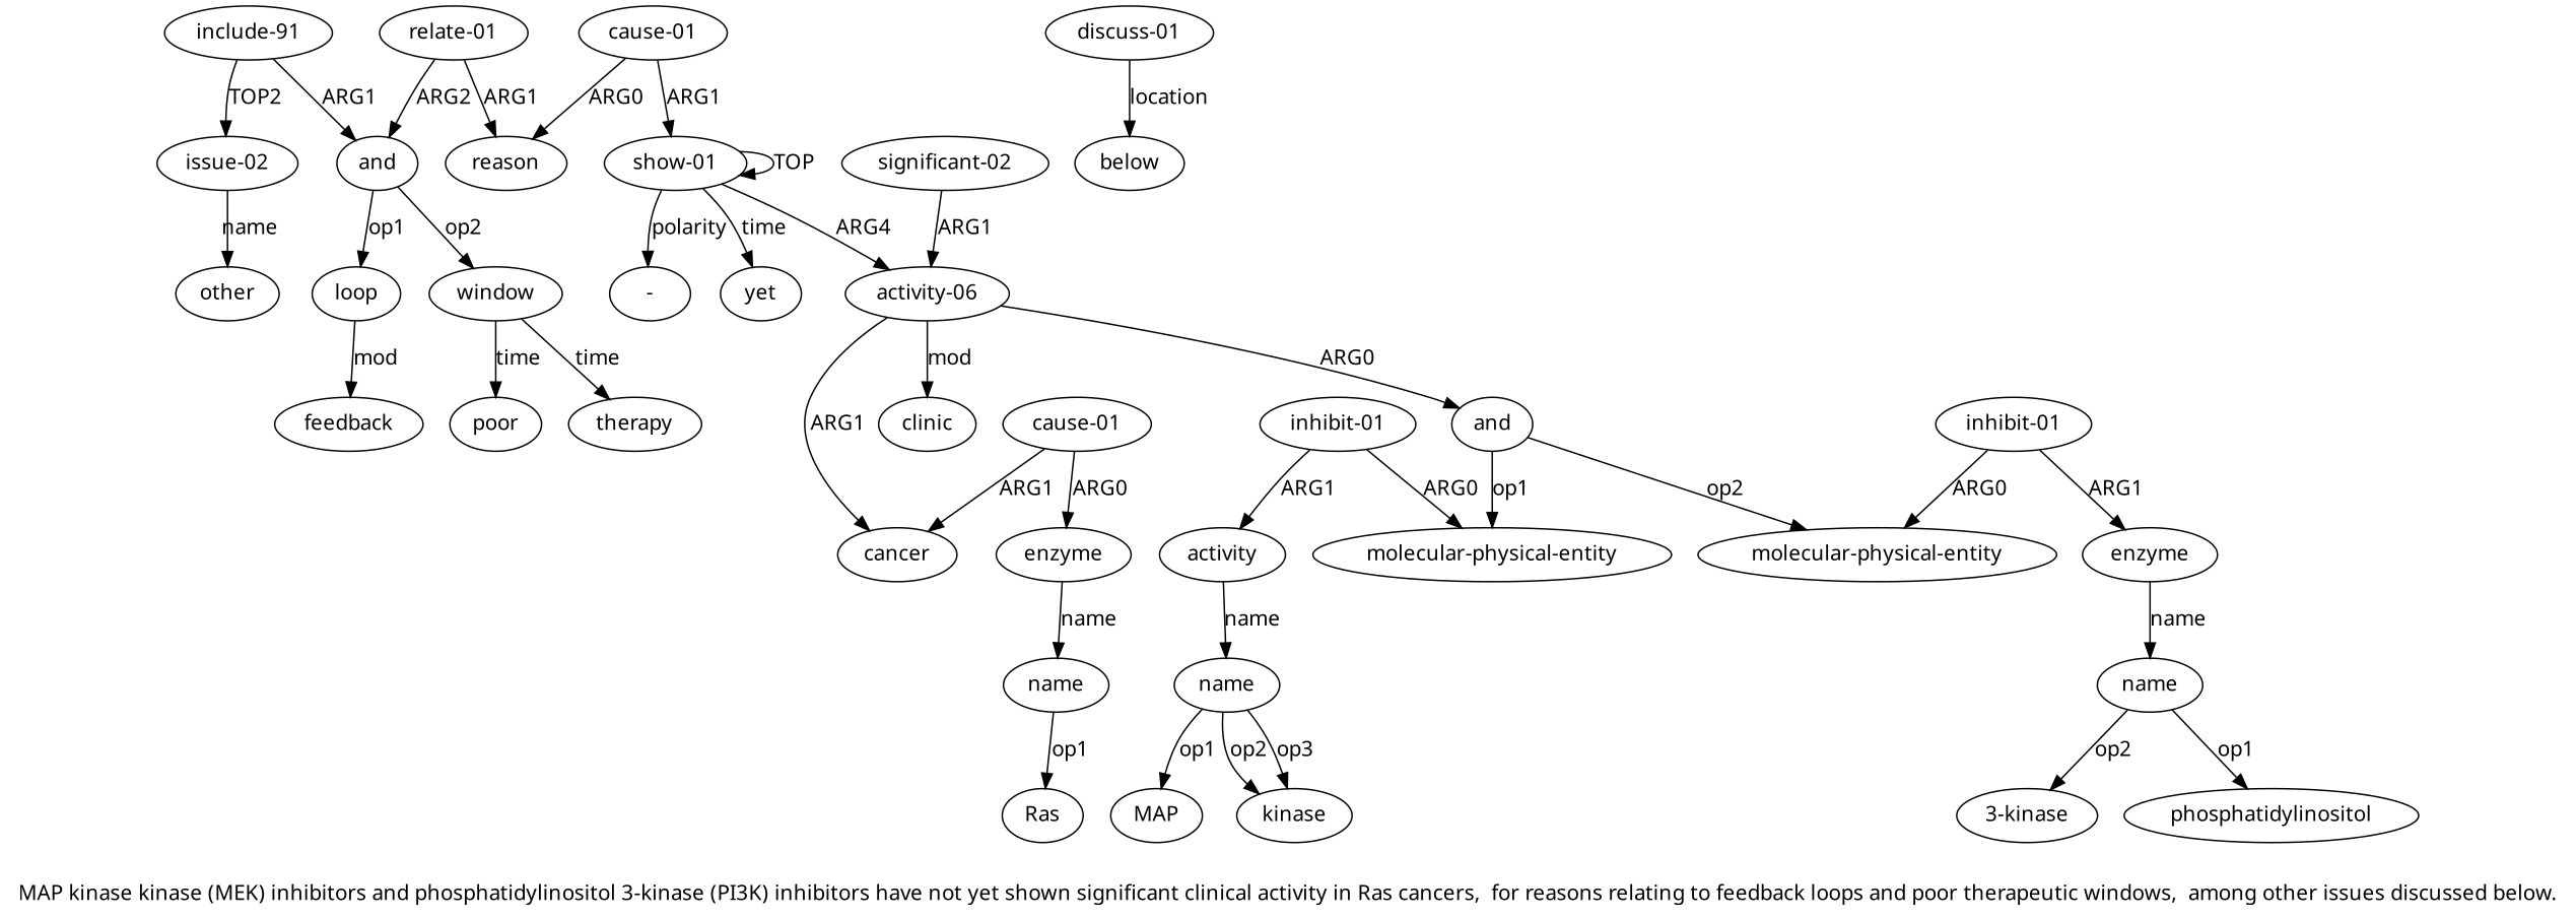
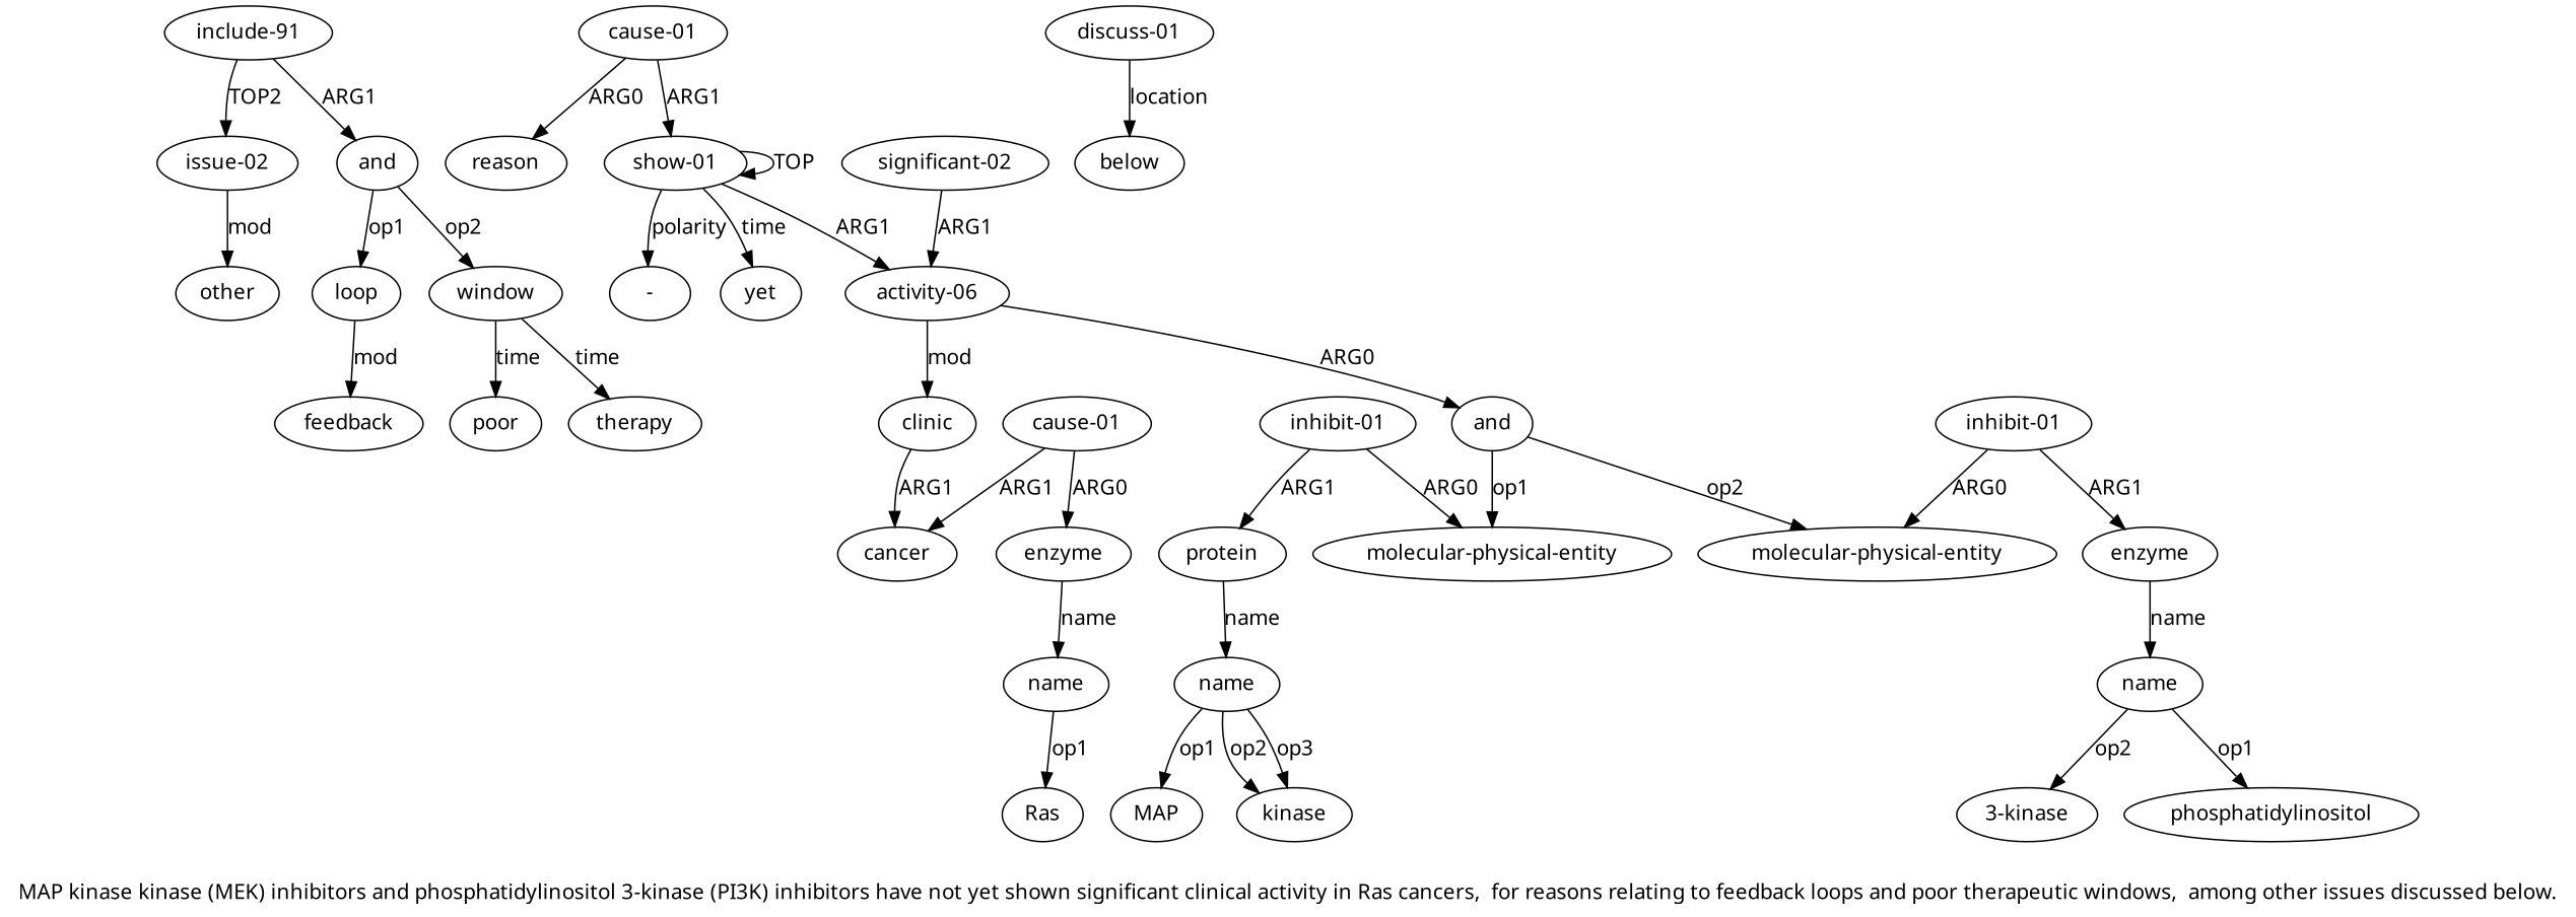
  digraph {
    fontname="Noto Sans"
    label="MAP kinase kinase (MEK) inhibitors and phosphatidylinositol 3-kinase (PI3K) inhibitors have not yet shown significant clinical activity in Ras cancers,  for reasons relating to feedback loops and poor therapeutic windows,  among other issues discussed below."
    node [color=black fontname="Noto Sans" gold_ind=-1 gold_label=name test_ind=-1 test_label=name]
    edge [color=black fontname="Noto Sans" gold_label=ARG1 test_label=ARG1]
-   n1 [gold_ind=20 gold_label="relate-01" label="relate-01" test_ind=20 test_label="relate-01"]
    n2 [gold_ind=21 gold_label=and label=and test_ind=21 test_label=and]
    n3 [gold_ind=19 gold_label=reason label=reason test_ind=19 test_label=reason]
    n4 [gold_ind=22 gold_label=loop label=loop test_ind=22 test_label=loop]
    n5 [gold_ind=24 gold_label=window label=window test_ind=24 test_label=window]
    n6 [gold_ind=23 gold_label=feedback label=feedback test_ind=23 test_label=feedback]
    n7 [gold_ind=25 gold_label=therapy label=therapy test_ind=25 test_label=therapy]
    n8 [gold_ind=26 gold_label=poor label=poor test_ind=26 test_label=poor]
    n9 [gold_ind=27 gold_label="include-91" label="include-91" test_ind=27 test_label="include-91"]
    n10 [gold_ind=28 gold_label="issue-02" label="issue-02" test_ind=28 test_label="issue-02"]
    n11 [gold_ind=29 gold_label=other label=other test_ind=29 test_label=other]
    n12 [gold_ind=31 gold_label=below label=below test_ind=31 test_label=below]
    n13 [gold_ind=30 gold_label="discuss-01" label="discuss-01" test_ind=30 test_label="discuss-01"]
    n14 [gold_label="3-kinase" label="3-kinase" test_label="3-kinase"]
    n15 [gold_label=MAP label=MAP test_label=MAP]
    n16 [gold_label="-" label="-" test_label="-"]
    n17 [gold_label=kinase label=kinase test_label=kinase]
    n18 [gold_label=phosphatidylinositol label=phosphatidylinositol test_label=phosphatidylinositol]
    n19 [gold_ind=15 gold_label=clinic label=clinic test_ind=15 test_label=clinic]
    n20 [gold_ind=14 label=name test_ind=14]
    n21 [gold_label=Ras label=Ras test_label=Ras]
    n22 [gold_ind=17 gold_label=yet label=yet test_ind=17 test_label=yet]
    n23 [gold_ind=16 gold_label="significant-02" label="significant-02" test_ind=16 test_label="significant-02"]
    n24 [gold_ind=1 gold_label="activity-06" label="activity-06" test_ind=1 test_label="activity-06"]
    n25 [gold_ind=11 gold_label=cancer label=cancer test_ind=11 test_label=cancer]
    n26 [gold_ind=2 gold_label=and label=and test_ind=2 test_label=and]
    n27 [gold_ind=3 gold_label="molecular-physical-entity" label="molecular-physical-entity" test_ind=3 test_label="molecular-physical-entity"]
    n28 [gold_ind=7 gold_label="molecular-physical-entity" label="molecular-physical-entity" test_ind=7 test_label="molecular-physical-entity"]
    n29 [gold_ind=10 label=name test_ind=10]
    n30 [gold_ind=13 gold_label=enzyme label=enzyme test_ind=13 test_label=enzyme]
    n31 [gold_ind=12 gold_label="cause-01" label="cause-01" test_ind=12 test_label="cause-01"]
    n32 [gold_ind=18 gold_label="cause-01" label="cause-01" test_ind=18 test_label="cause-01"]
    n33 [gold_ind=0 gold_label="show-01" label="show-01" test_ind=0 test_label="show-01"]
-   n34 [gold_ind=5 gold_label=protein label=activity test_ind=5 test_label=protein]
+   n34 [gold_ind=5 gold_label=protein label=protein test_ind=5 test_label=protein]
    n35 [gold_ind=6 label=name test_ind=6]
    n36 [gold_ind=4 gold_label="inhibit-01" label="inhibit-01" test_ind=4 test_label="inhibit-01"]
    n37 [gold_ind=9 gold_label=enzyme label=enzyme test_ind=9 test_label=enzyme]
    n38 [gold_ind=8 gold_label="inhibit-01" label="inhibit-01" test_ind=8 test_label="inhibit-01"]
-   n1 -> n2 [gold_label=ARG2 label=ARG2 test_label=ARG2]
-   n1 -> n3 [label=ARG1]
    n2 -> n4 [gold_label=op1 label=op1 test_label=op1]
    n2 -> n5 [gold_label=op2 label=op2 test_label=op2]
    n4 -> n6 [gold_label=mod label=mod test_label=mod]
    n5 -> n7 [gold_label=mod label=time test_label=mod]
    n5 -> n8 [gold_label=mod label=time test_label=mod]
    n9 -> n2 [label=ARG1]
    n9 -> n10 [gold_label=ARG2 label=TOP2 test_label=ARG2]
-   n10 -> n11 [gold_label=mod label=name test_label=mod]
+   n10 -> n11 [gold_label=mod label=mod test_label=mod]
    n13 -> n12 [gold_label=location label=location test_label=location]
    n20 -> n21 [gold_label=op1 label=op1 test_label=op1]
    n23 -> n24 [label=ARG1]
    n24 -> n19 [gold_label=mod label=mod test_label=mod]
-   n24 -> n25 [label=ARG1]
+   n19 -> n25 [label=ARG1]
    n24 -> n26 [gold_label=ARG0 label=ARG0 test_label=ARG0]
    n26 -> n27 [gold_label=op1 label=op1 test_label=op1]
    n26 -> n28 [gold_label=op2 label=op2 test_label=op2]
    n29 -> n14 [gold_label=op2 label=op2 test_label=op2]
    n29 -> n18 [gold_label=op1 label=op1 test_label=op1]
    n30 -> n20 [gold_label=name label=name test_label=name]
    n31 -> n25 [label=ARG1]
    n31 -> n30 [gold_label=ARG0 label=ARG0 test_label=ARG0]
    n32 -> n3 [gold_label=ARG0 label=ARG0 test_label=ARG0]
    n32 -> n33 [label=ARG1]
    n33 -> n16 [gold_label=polarity label=polarity test_label=polarity]
    n33 -> n22 [gold_label=time label=time test_label=time]
-   n33 -> n24 [label=ARG4]
+   n33 -> n24 [label=ARG1]
    n33 -> n33 [gold_label=TOP label=TOP test_label=TOP]
    n34 -> n35 [gold_label=name label=name test_label=name]
    n35 -> n15 [gold_label=op1 label=op1 test_label=op1]
    n35 -> n17 [gold_label=op2 label=op2 test_label=op2]
    n35 -> n17 [gold_label=op3 label=op3 test_label=op3]
    n36 -> n27 [gold_label=ARG0 label=ARG0 test_label=ARG0]
    n36 -> n34 [label=ARG1]
    n37 -> n29 [gold_label=name label=name test_label=name]
    n38 -> n28 [gold_label=ARG0 label=ARG0 test_label=ARG0]
    n38 -> n37 [label=ARG1]
  }
